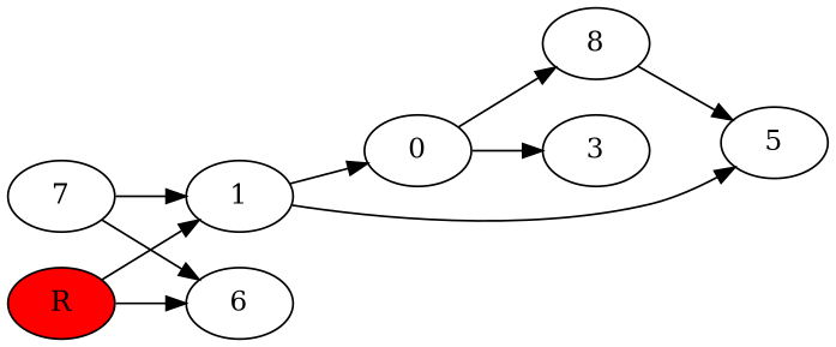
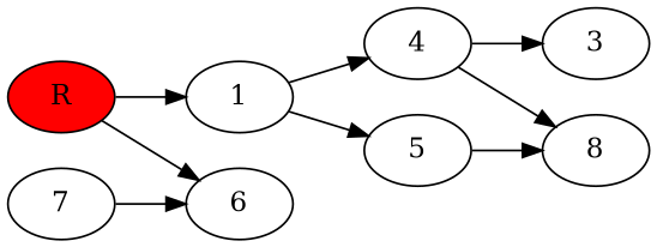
  digraph {
    rankdir=LR
    1
-   4 [label=0]
+   4
    5
    3
    8
    7
    6
    R [fillcolor="#ff0000" style=filled]
    1 -> 4
    1 -> 5
    4 -> 3
    4 -> 8
-   8 -> 5
-   7 -> 1
+   5 -> 8
    7 -> 6
    R -> 1
    R -> 6
  }
